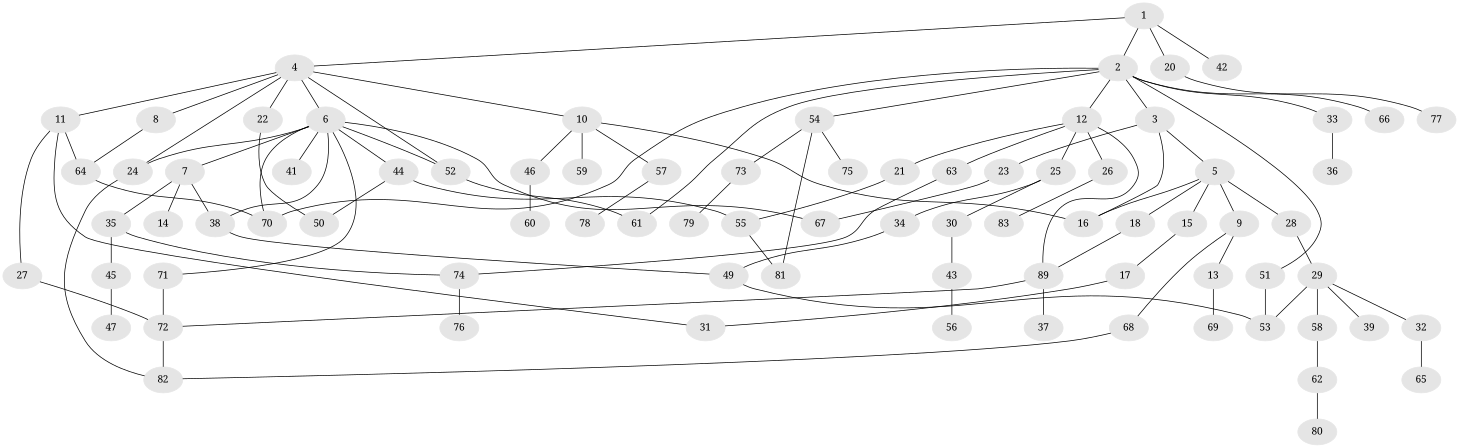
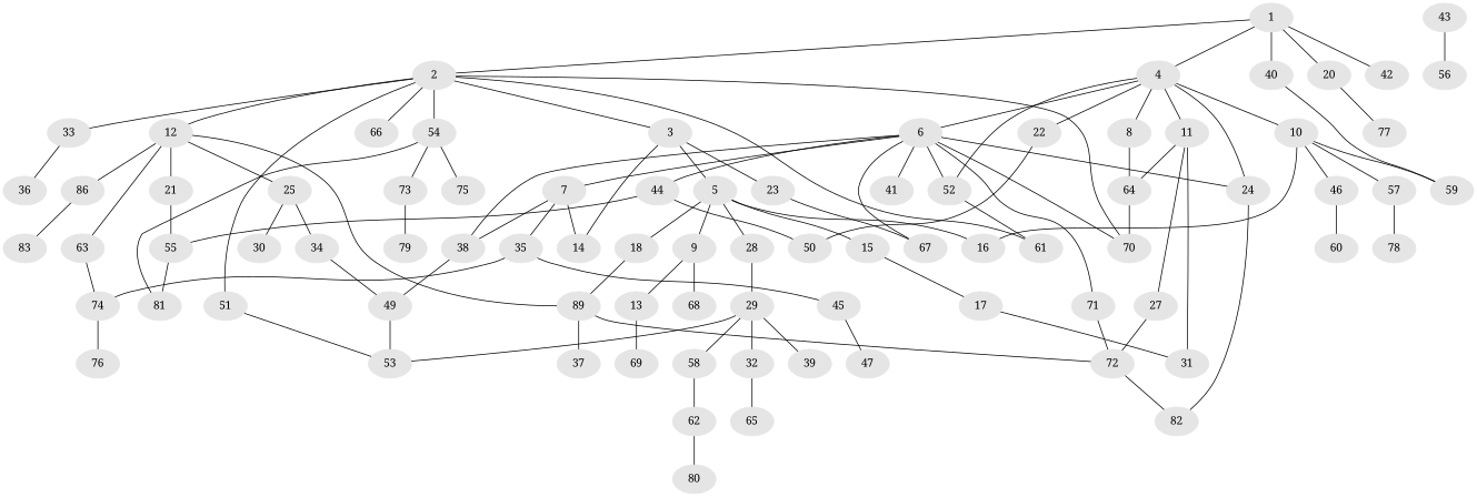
  graph {
    fontname="Noto Serif"
    node [color=gray90 fontname="Noto Serif" style=filled]
    edge [fontname="Noto Serif"]
    1
    2
    4
    20
+   40
    42
    3
    12
    33
    51
    54
    61
    66
    70
    6
    8
    10
    11
    22
    24
    52
    77
    59
    5
    14
    23
    n27 [label=89]
    21
    25
-   26
+   26 [label=86]
    63
    36
    53
    73
    75
    81
    9
    15
    16
    18
    28
    67
    35
    45
    74
    7
    38
    41
    44
    71
    64
    46
    57
    31
    27
    50
    82
    13
    68
    17
    29
    49
    55
    72
    69
    60
    78
    37
    30
    34
    83
    43
    32
    39
    58
    65
    62
    56
    47
    76
    79
    80
    1 -- 2
    1 -- 4
    1 -- 20
+   1 -- 40
    1 -- 42
    2 -- 3
    2 -- 12
    2 -- 33
    2 -- 51
    2 -- 54
    2 -- 61
    2 -- 66
    2 -- 70
    4 -- 6
    4 -- 8
    4 -- 10
    4 -- 11
    4 -- 22
    4 -- 24
    4 -- 52
    20 -- 77
+   40 -- 59
    3 -- 5
-   3 -- 16
+   3 -- 14
    3 -- 23
    12 -- n27
    12 -- 21
    12 -- 25
    12 -- 26
    12 -- 63
    33 -- 36
    51 -- 53
    54 -- 73
    54 -- 75
    54 -- 81
    6 -- 70
    6 -- 24
    6 -- 52
    6 -- 67
    6 -- 7
    6 -- 38
    6 -- 41
    6 -- 44
    6 -- 71
    8 -- 64
    10 -- 59
    10 -- 16
    10 -- 46
    10 -- 57
    11 -- 64
    11 -- 31
    11 -- 27
    22 -- 50
    24 -- 82
    52 -- 61
    5 -- 9
    5 -- 15
    5 -- 16
    5 -- 18
    5 -- 28
    23 -- 67
    n27 -- 72
    n27 -- 37
    21 -- 55
    25 -- 30
    25 -- 34
    26 -- 83
    63 -- 74
    73 -- 79
    9 -- 13
    9 -- 68
    15 -- 17
    18 -- n27
    28 -- 29
    35 -- 45
    35 -- 74
    45 -- 47
    74 -- 76
    7 -- 14
    7 -- 35
    7 -- 38
    38 -- 49
    44 -- 50
    44 -- 55
    71 -- 72
    64 -- 70
    46 -- 60
    57 -- 78
    27 -- 72
    13 -- 69
-   68 -- 82
    17 -- 31
    29 -- 53
    29 -- 32
    29 -- 39
    29 -- 58
    49 -- 53
    55 -- 81
    72 -- 82
-   30 -- 43
    34 -- 49
    43 -- 56
    32 -- 65
    58 -- 62
    62 -- 80
  }
